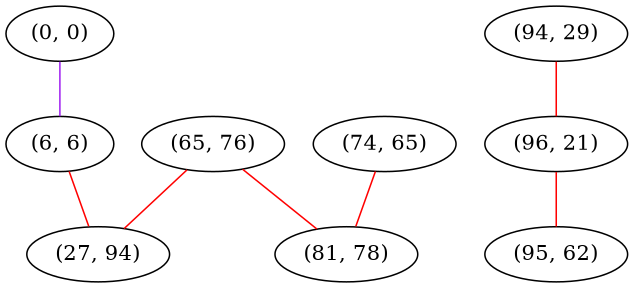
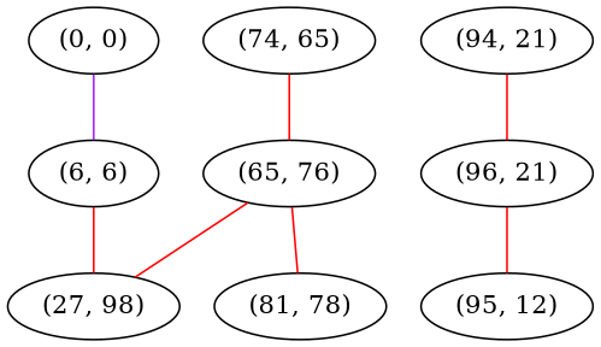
  graph {
    edge [color=red weight=1]
    "(0, 0)"
    "(6, 6)"
-   "(27, 98)" [label="(27, 94)"]
+   "(27, 98)"
    n4 [label="(65, 76)"]
    "(74, 65)"
    "(81, 78)"
    n7 [label="(96, 21)"]
-   "(94, 21)" [label="(94, 29)"]
-   "(95, 62)"
+   "(94, 21)"
+   "(95, 62)" [label="(95, 12)"]
    "(0, 0)" -- "(6, 6)" [color=purple weight=4]
    "(6, 6)" -- "(27, 98)"
    n4 -- "(27, 98)"
    n4 -- "(81, 78)"
-   "(74, 65)" -- "(81, 78)"
+   "(74, 65)" -- n4
    n7 -- "(95, 62)"
    "(94, 21)" -- n7
  }
